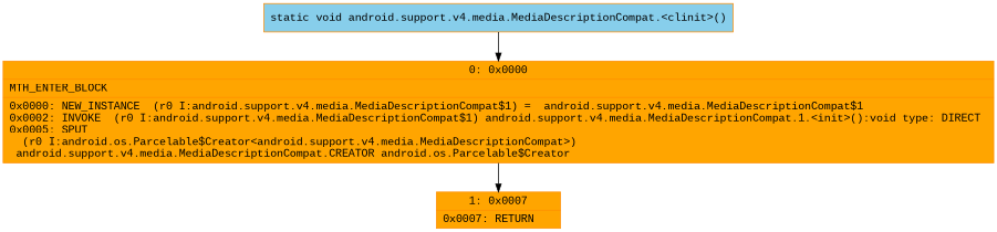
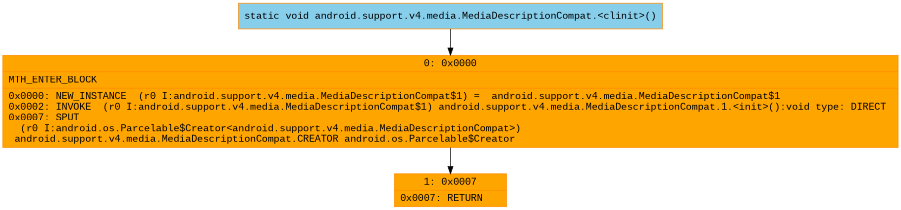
  digraph {
    fontname="Liberation Mono"
    node [shape=record style=filled fillcolor=orange color=darkorange fontname="Liberation Mono"]
    edge [fontname="Liberation Mono"]
-   n1 [label="{0\:\ 0x0000|MTH_ENTER_BLOCK\l|0x0000: NEW_INSTANCE  (r0 I:android.support.v4.media.MediaDescriptionCompat$1) =  android.support.v4.media.MediaDescriptionCompat$1 \l0x0002: INVOKE  (r0 I:android.support.v4.media.MediaDescriptionCompat$1) android.support.v4.media.MediaDescriptionCompat.1.\<init\>():void type: DIRECT \l0x0005: SPUT  \l  (r0 I:android.os.Parcelable$Creator\<android.support.v4.media.MediaDescriptionCompat\>)\l android.support.v4.media.MediaDescriptionCompat.CREATOR android.os.Parcelable$Creator \l}"]
+   n1 [label="{0\:\ 0x0000|MTH_ENTER_BLOCK\l|0x0000: NEW_INSTANCE  (r0 I:android.support.v4.media.MediaDescriptionCompat$1) =  android.support.v4.media.MediaDescriptionCompat$1 \l0x0002: INVOKE  (r0 I:android.support.v4.media.MediaDescriptionCompat$1) android.support.v4.media.MediaDescriptionCompat.1.\<init\>():void type: DIRECT \l0x0007: SPUT  \l  (r0 I:android.os.Parcelable$Creator\<android.support.v4.media.MediaDescriptionCompat\>)\l android.support.v4.media.MediaDescriptionCompat.CREATOR android.os.Parcelable$Creator \l}"]
    n2 [label="{1\:\ 0x0007|0x0007: RETURN   \l}"]
    n3 [label="{static void android.support.v4.media.MediaDescriptionCompat.\<clinit\>() }" fillcolor=skyblue]
    n1 -> n2
    n3 -> n1
  }
